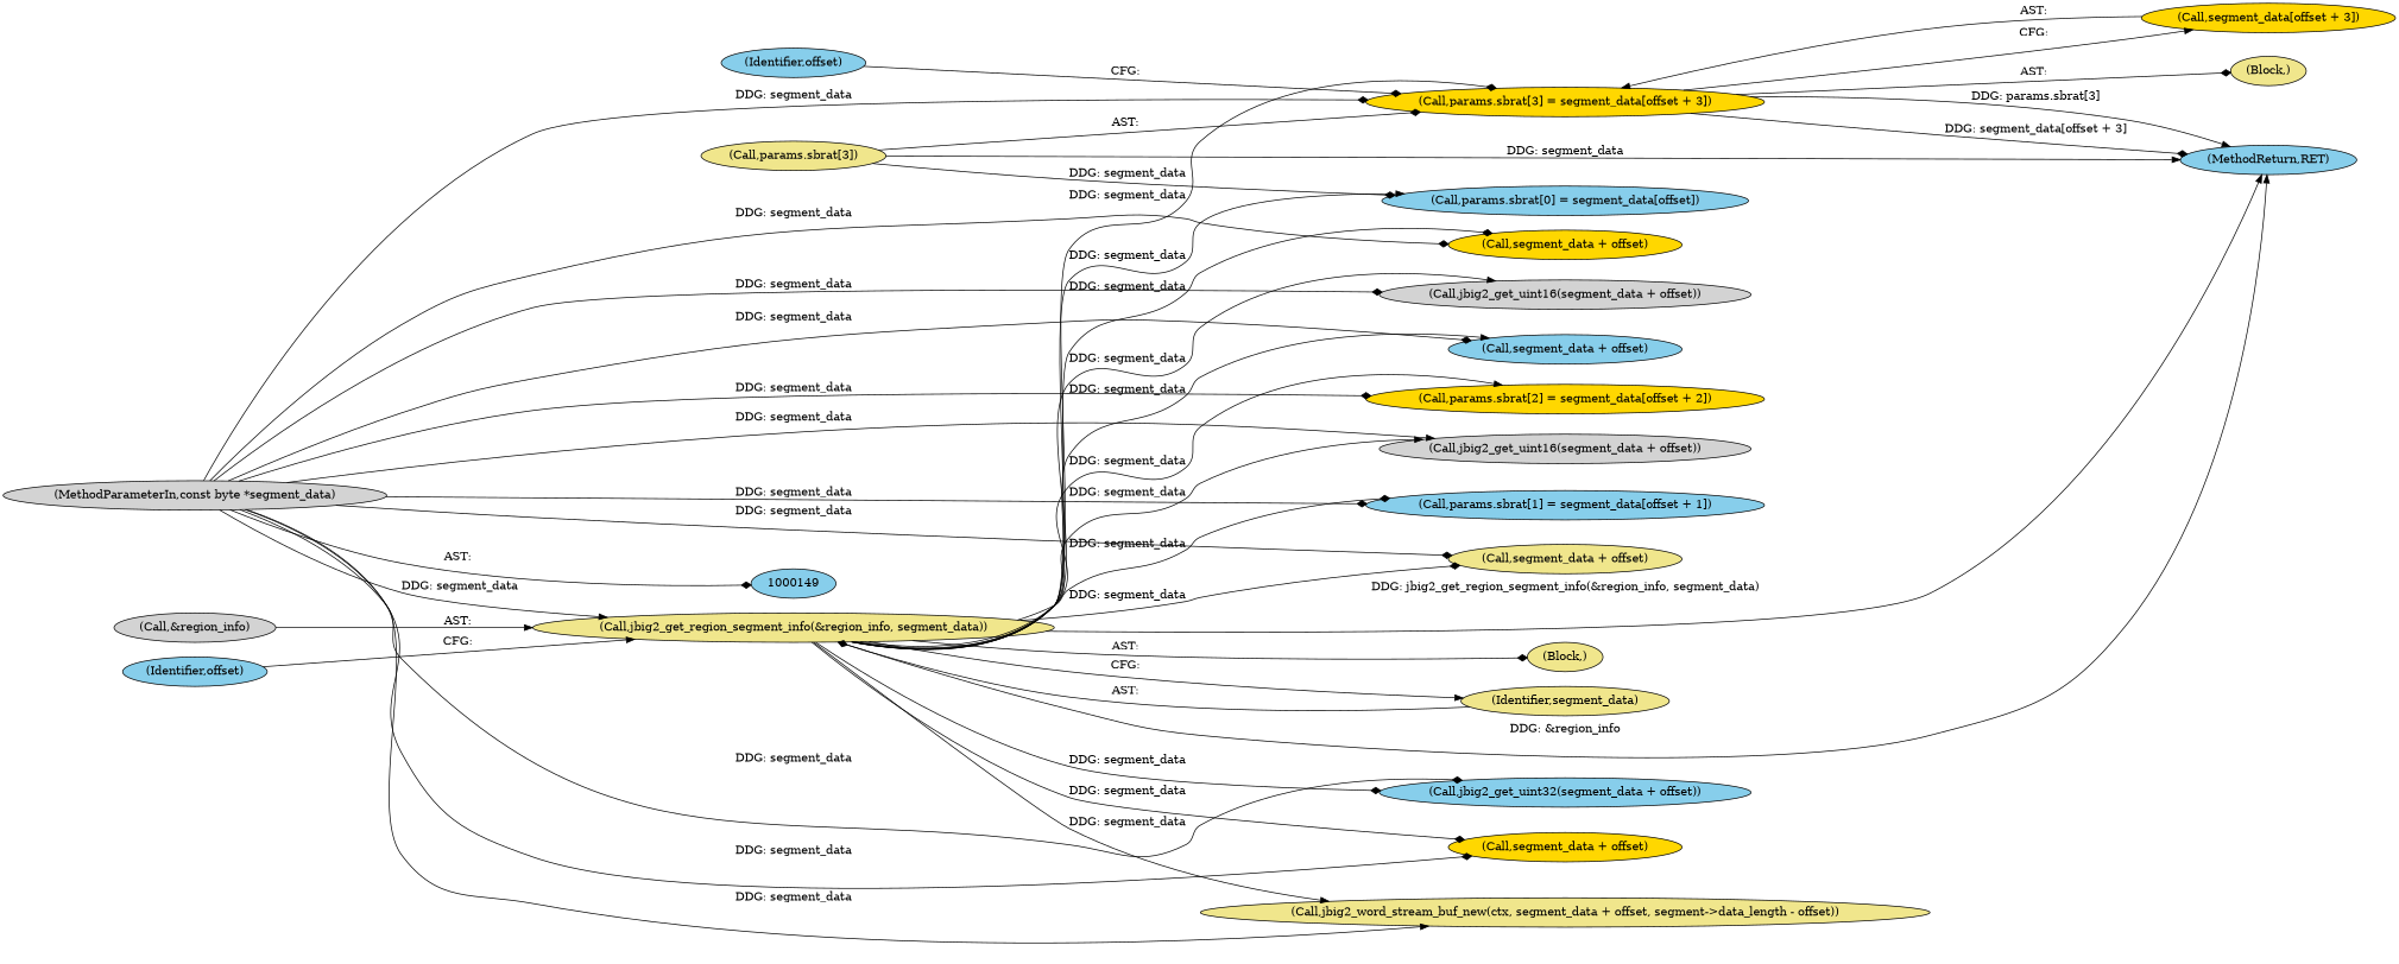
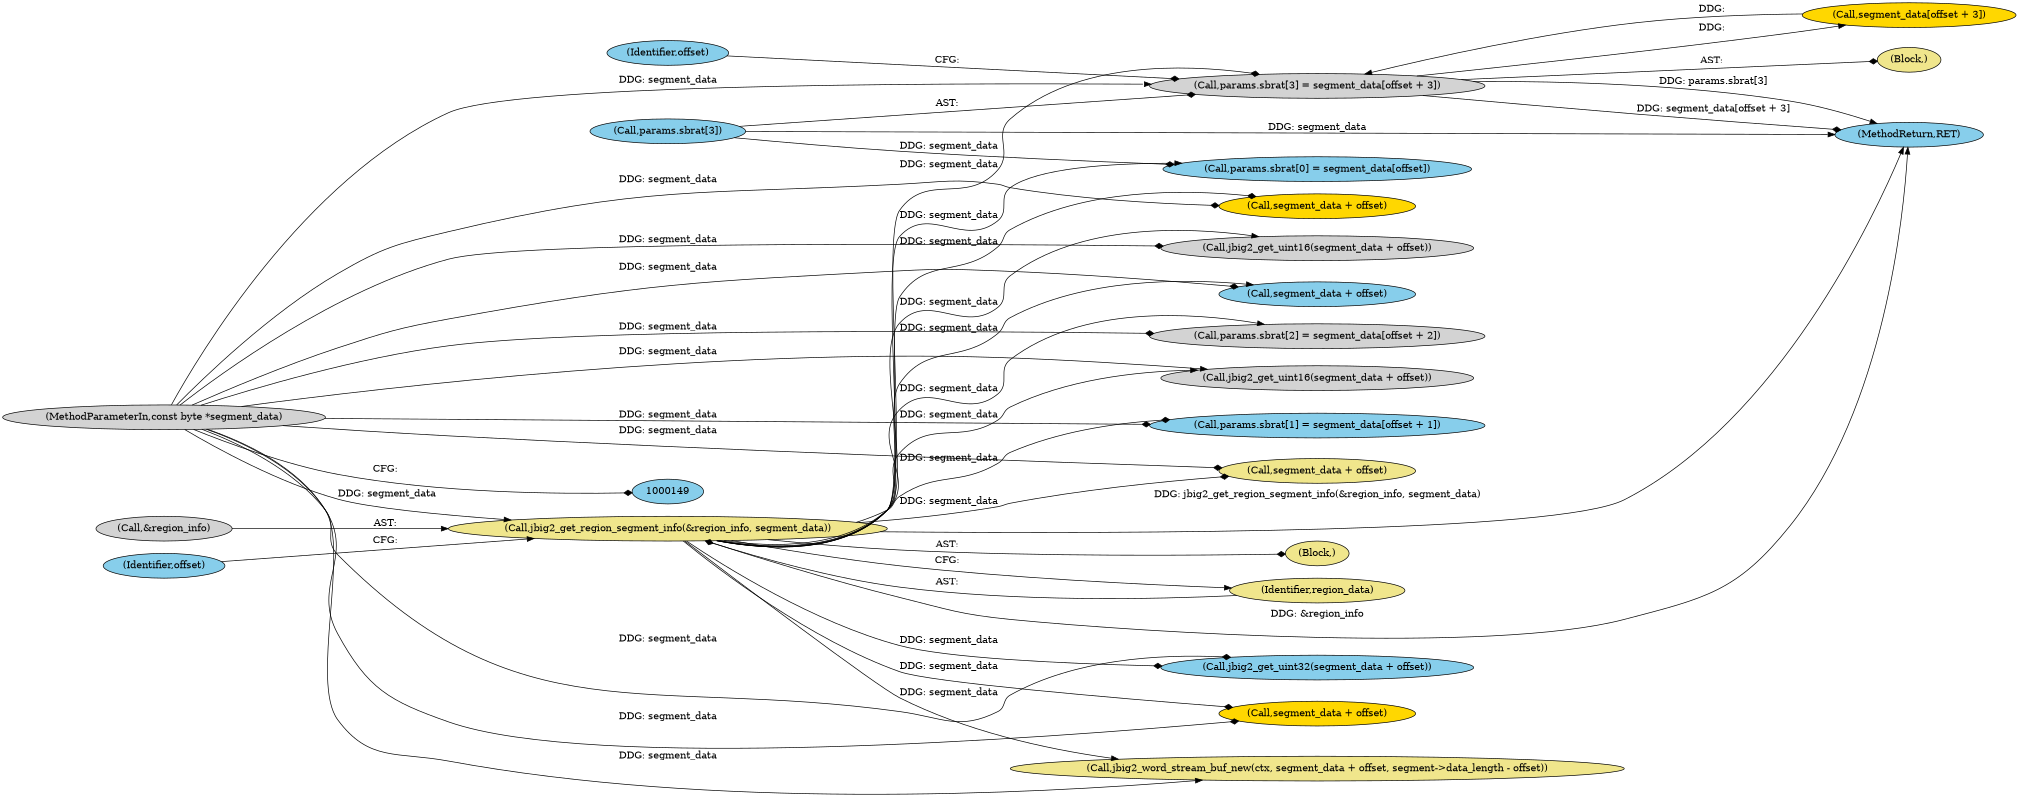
  digraph {
    rankdir=LR
    node [fillcolor=skyblue style=filled]
    edge [arrowhead=diamond]
-   n1 [fillcolor=gold label="(Call,params.sbrat[3] = segment_data[offset + 3])"]
+   n1 [fillcolor=lightgrey label="(Call,params.sbrat[3] = segment_data[offset + 3])"]
    n2 [label="(MethodReturn,RET)"]
    n3 [fillcolor=khaki label="(Block,)"]
    n4 [fillcolor=gold label="(Call,segment_data[offset + 3])"]
    n5 [fillcolor=lightgrey label="(MethodParameterIn,const byte *segment_data)"]
    n6 [fillcolor=khaki label="(Call,jbig2_get_region_segment_info(&region_info, segment_data))"]
    n7 [label="(Call,params.sbrat[1] = segment_data[offset + 1])"]
    n8 [fillcolor=gold label="(Call,segment_data + offset)"]
    n9 [fillcolor=khaki label="(Call,jbig2_word_stream_buf_new(ctx, segment_data + offset, segment->data_length - offset))"]
    n10 [label="(Call,jbig2_get_uint32(segment_data + offset))"]
-   n11 [fillcolor=gold label="(Call,params.sbrat[2] = segment_data[offset + 2])"]
+   n11 [fillcolor=lightgrey label="(Call,params.sbrat[2] = segment_data[offset + 2])"]
    n12 [label="(Call,segment_data + offset)"]
    n13 [fillcolor=lightgrey label="(Call,jbig2_get_uint16(segment_data + offset))"]
    n14 [fillcolor=khaki label="(Call,segment_data + offset)"]
    n15 [fillcolor=lightgrey label="(Call,jbig2_get_uint16(segment_data + offset))"]
    n16 [fillcolor=gold label="(Call,segment_data + offset)"]
    1000149
    n18 [label="(Call,params.sbrat[0] = segment_data[offset])"]
-   n19 [fillcolor=khaki label="(Identifier,segment_data)"]
+   n19 [fillcolor=khaki label="(Identifier,region_data)"]
    n20 [fillcolor=khaki label="(Block,)"]
    n21 [fillcolor=lightgrey label="(Call,&region_info)"]
-   n22 [fillcolor=khaki label="(Call,params.sbrat[3])"]
+   n22 [label="(Call,params.sbrat[3])"]
    n23 [label="(Identifier,offset)"]
    n24 [label="(Identifier,offset)"]
    n1 -> n2 [arrowhead=normal label="DDG: params.sbrat[3]"]
    n1 -> n2 [label="DDG: segment_data[offset + 3]"]
    n1 -> n3 [label="AST: "]
-   n1 -> n4 [arrowhead=normal label="CFG: "]
-   n4 -> n1 [arrowhead=normal label="AST: "]
-   n5 -> n1 [label="DDG: segment_data"]
+   n1 -> n4 [arrowhead=normal label="DDG: "]
+   n4 -> n1 [arrowhead=normal label="DDG: "]
+   n5 -> n1 [arrowhead=normal label="DDG: segment_data"]
    n5 -> n6 [arrowhead=normal label="DDG: segment_data"]
    n5 -> n7 [label="DDG: segment_data"]
    n5 -> n8 [label="DDG: segment_data"]
    n5 -> n9 [arrowhead=normal label="DDG: segment_data"]
    n5 -> n10 [label="DDG: segment_data"]
    n5 -> n11 [label="DDG: segment_data"]
    n5 -> n12 [label="DDG: segment_data"]
    n5 -> n13 [label="DDG: segment_data"]
    n5 -> n14 [label="DDG: segment_data"]
    n5 -> n15 [arrowhead=normal label="DDG: segment_data"]
    n5 -> n16 [label="DDG: segment_data"]
-   n5 -> 1000149 [label="AST: "]
+   n5 -> 1000149 [label="CFG: "]
    n6 -> n1 [label="DDG: segment_data"]
    n6 -> n2 [arrowhead=normal label="DDG: &region_info"]
    n6 -> n2 [arrowhead=normal label="DDG: jbig2_get_region_segment_info(&region_info, segment_data)"]
    n6 -> n7 [label="DDG: segment_data"]
    n6 -> n8 [label="DDG: segment_data"]
    n6 -> n9 [arrowhead=normal label="DDG: segment_data"]
    n6 -> n10 [label="DDG: segment_data"]
    n6 -> n11 [arrowhead=normal label="DDG: segment_data"]
    n6 -> n12 [arrowhead=normal label="DDG: segment_data"]
    n6 -> n13 [arrowhead=normal label="DDG: segment_data"]
    n6 -> n14 [label="DDG: segment_data"]
    n6 -> n15 [arrowhead=normal label="DDG: segment_data"]
    n6 -> n16 [label="DDG: segment_data"]
    n6 -> n18 [arrowhead=normal label="DDG: segment_data"]
    n6 -> n19 [arrowhead=normal label="CFG: "]
    n6 -> n20 [label="AST: "]
    n19 -> n6 [label="AST: "]
    n21 -> n6 [arrowhead=normal label="AST: "]
    n22 -> n1 [label="AST: "]
    n22 -> n2 [arrowhead=normal label="DDG: segment_data"]
    n22 -> n18 [label="DDG: segment_data"]
    n23 -> n6 [arrowhead=normal label="CFG: "]
    n24 -> n1 [label="CFG: "]
  }
